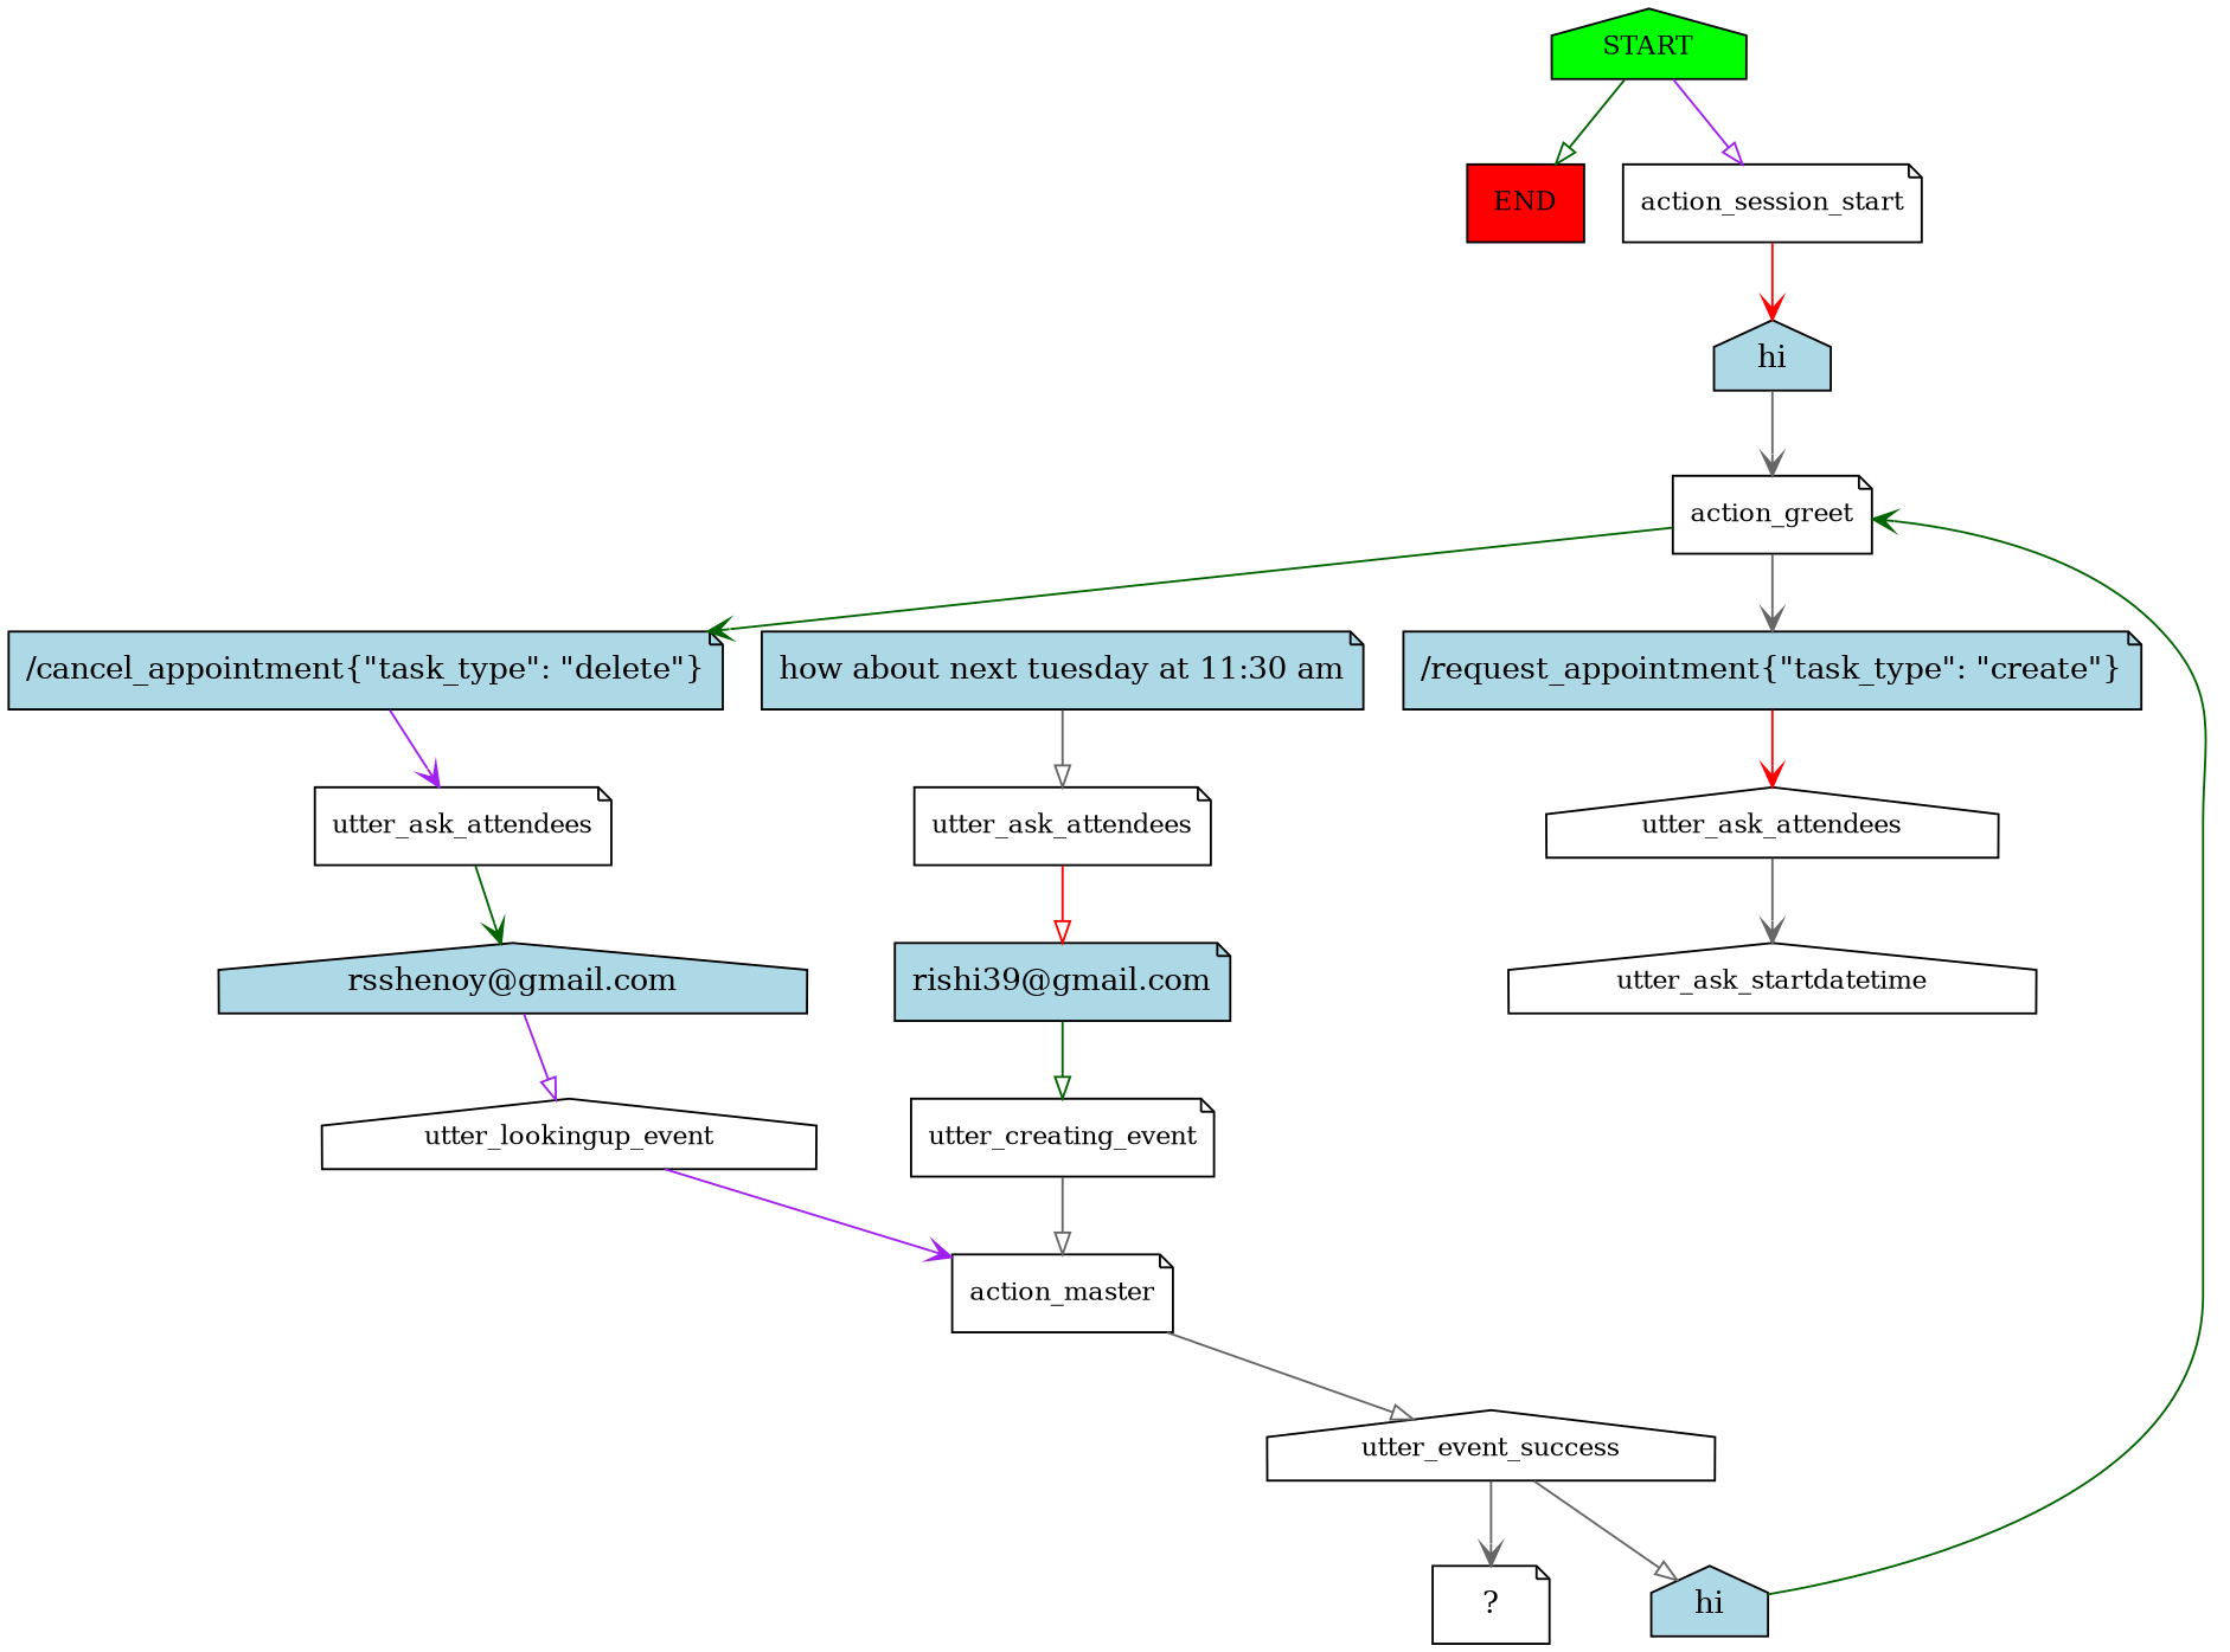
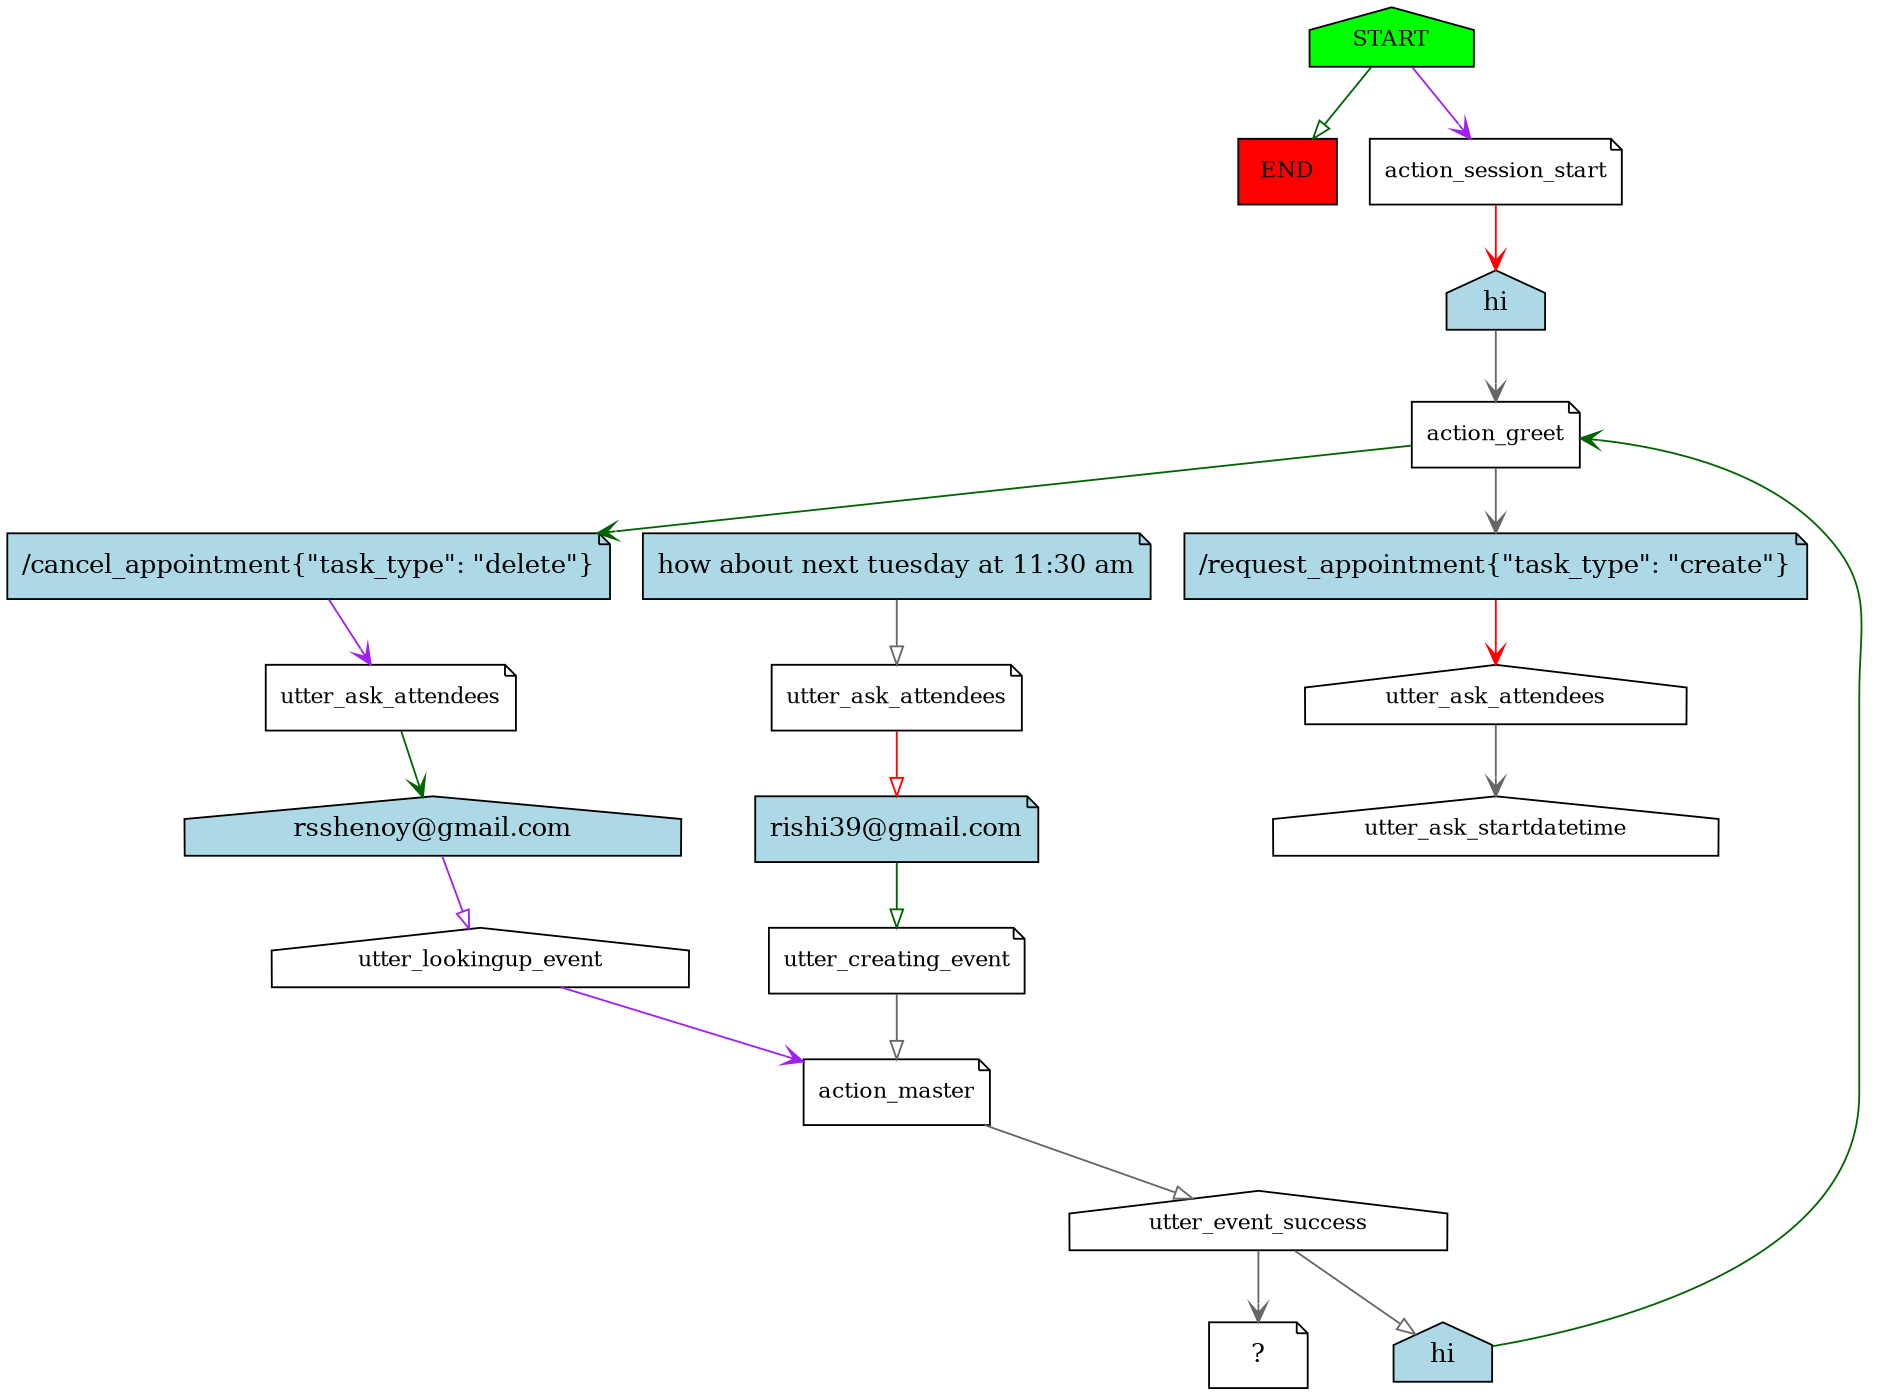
  digraph {
    node [fontsize=12 shape=note]
    edge [arrowhead=vee color=gray40]
    n1 [fillcolor=green label=START shape=house style=filled]
    n2 [fillcolor=red label=END shape=box style=filled]
    n3 [label=action_session_start]
    n4 [fillcolor=lightblue label=hi shape=house style=filled fontsize=""]
    n5 [label=action_greet]
    n6 [fillcolor=lightblue label="/request_appointment{\"task_type\": \"create\"}" style=filled fontsize=""]
    n7 [fillcolor=lightblue label="/cancel_appointment{\"task_type\": \"delete\"}" style=filled fontsize=""]
    n8 [label=utter_ask_attendees shape=house]
    n9 [label=utter_ask_attendees]
    n10 [label=utter_ask_startdatetime shape=house]
    n11 [fillcolor=lightblue label="how about next tuesday at 11:30 am" style=filled fontsize=""]
    n12 [label=utter_ask_attendees]
    n13 [fillcolor=lightblue label="rishi39@gmail.com" style=filled fontsize=""]
    n14 [label=utter_creating_event]
    n15 [label=action_master]
    n16 [label=utter_event_success shape=house]
    n17 [label="  ?  " fontsize=""]
    n18 [fillcolor=lightblue label=hi shape=house style=filled fontsize=""]
    n19 [fillcolor=lightblue label="rsshenoy@gmail.com" shape=house style=filled fontsize=""]
    n20 [label=utter_lookingup_event shape=house]
    n1 -> n2 [arrowhead=onormal color=darkgreen]
-   n1 -> n3 [arrowhead=onormal color=purple]
+   n1 -> n3 [color=purple]
    n3 -> n4 [color=red]
    n4 -> n5
    n5 -> n6
    n5 -> n7 [color=darkgreen]
    n6 -> n8 [color=red]
    n7 -> n9 [color=purple]
    n8 -> n10
    n9 -> n19 [color=darkgreen]
    n11 -> n12 [arrowhead=onormal]
    n12 -> n13 [arrowhead=onormal color=red]
    n13 -> n14 [arrowhead=onormal color=darkgreen]
    n14 -> n15 [arrowhead=onormal]
    n15 -> n16 [arrowhead=onormal]
    n16 -> n17
    n16 -> n18 [arrowhead=onormal]
    n18 -> n5 [color=darkgreen]
    n19 -> n20 [arrowhead=onormal color=purple]
    n20 -> n15 [color=purple]
  }
